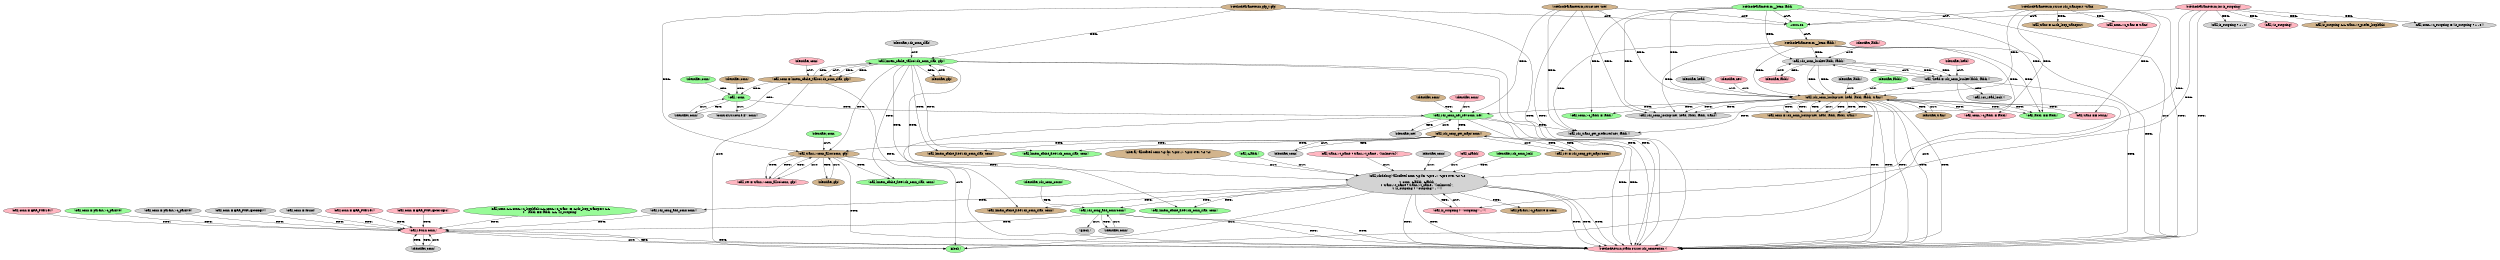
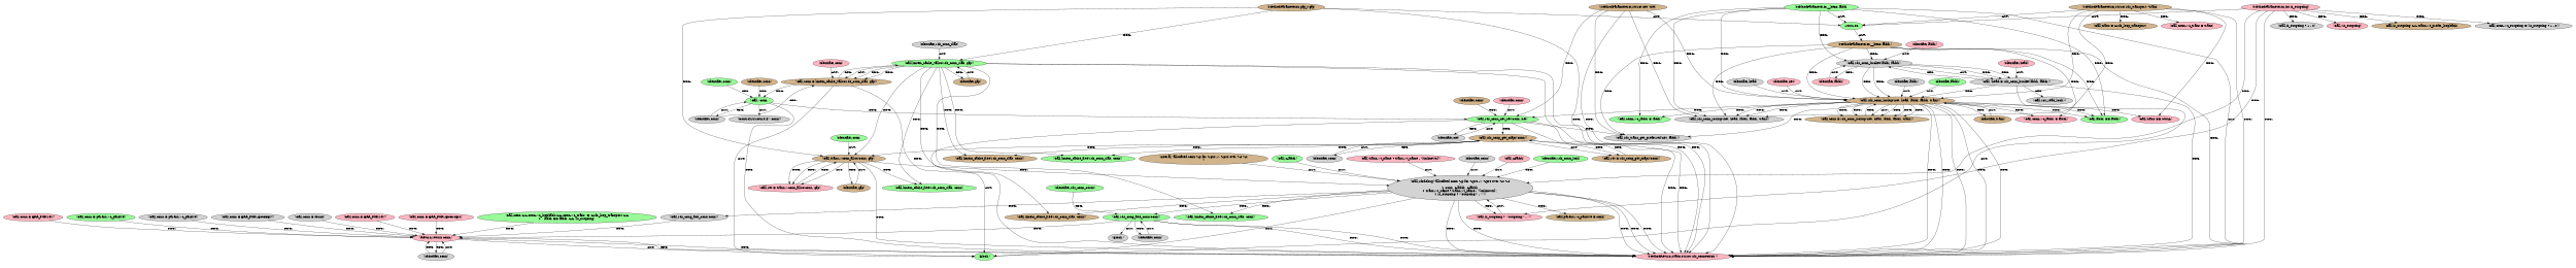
  digraph {
    node [fillcolor=lightgrey style=filled]
    n1 [fillcolor=palegreen label="(Call,rds_cong_add_conn(conn))"]
-   n2 [fillcolor=lightpink label="(Call,return conn;)"]
+   n2 [fillcolor=lightpink label="(Return,return conn;)"]
    n3 [label="(Block,)"]
    n4 [label="(Identifier,conn)"]
    n5 [fillcolor=lightpink label="(MethodReturn,static struct rds_connection *)"]
    n6 [fillcolor=palegreen label="(Block,)"]
    n7 [label="(Identifier,conn)"]
    n8 [label="(Call,rdsdebug(\"allocated conn %p for %pI4 -> %pI4 over %s %s\n\",\n\t  conn, &laddr, &faddr,\n\t  trans->t_name ? trans->t_name : \"[unknown]\",\n\t  is_outgoing ? \"(outgoing)\" : \"\"))"]
    n9 [fillcolor=tan label="(Call,kmem_cache_free(rds_conn_slab, conn))"]
    n10 [fillcolor=lightpink label="(Call,is_outgoing ? \"(outgoing)\" : \"\")"]
    n11 [fillcolor=palegreen label="(Call,kmem_cache_free(rds_conn_slab, conn))"]
    n12 [fillcolor=tan label="(Call,parent->c_passive = conn)"]
    n13 [label="(Call,rds_cong_add_conn(conn))"]
    n14 [fillcolor=tan label="(Call,trans->conn_alloc(conn, gfp))"]
    n15 [fillcolor=palegreen label="(Call,kmem_cache_free(rds_conn_slab, conn))"]
    n16 [fillcolor=lightpink label="(Call,ret = trans->conn_alloc(conn, gfp))"]
    n17 [fillcolor=tan label="(Identifier,gfp)"]
    n18 [fillcolor=tan label="(Call,rds_cong_get_maps(conn))"]
    n19 [fillcolor=tan label="(Call,kmem_cache_free(rds_conn_slab, conn))"]
    n20 [label="(Identifier,conn)"]
    n21 [fillcolor=palegreen label="(Call,kmem_cache_free(rds_conn_slab, conn))"]
    n22 [fillcolor=tan label="(Call,ret = rds_cong_get_maps(conn))"]
    n23 [fillcolor=palegreen label="(Call,rds_conn_net_set(conn, net))"]
    n24 [label="(Identifier,net)"]
    n25 [label="(Call,rds_trans_get_preferred(net, faddr))"]
    n26 [fillcolor=palegreen label="(Call,!conn)"]
    n27 [label="(ControlStructure,if (!conn))"]
    n28 [label="(Identifier,conn)"]
    n29 [fillcolor=tan label="(Call,conn = kmem_cache_zalloc(rds_conn_slab, gfp))"]
    n30 [fillcolor=palegreen label="(Call,kmem_cache_zalloc(rds_conn_slab, gfp))"]
    n31 [fillcolor=tan label="(Identifier,gfp)"]
    n32 [fillcolor=tan label="(MethodParameterIn,gfp_t gfp)"]
    1000106 [fillcolor=palegreen]
    n34 [fillcolor=tan label="(MethodParameterIn,__be32 faddr)"]
    n35 [fillcolor=tan label="(Call,rds_conn_lookup(net, head, laddr, faddr, trans))"]
    n36 [fillcolor=palegreen label="(Call,conn->c_laddr = laddr)"]
    n37 [fillcolor=lightpink label="(Call,conn->c_faddr = faddr)"]
    n38 [label="(Call,rds_conn_lookup(net, head, laddr, faddr, trans))"]
    n39 [fillcolor=palegreen label="(Call,laddr == faddr)"]
    n40 [fillcolor=tan label="(Identifier,trans)"]
    n41 [fillcolor=tan label="(Call,conn = rds_conn_lookup(net, head, laddr, faddr, trans))"]
    n42 [fillcolor=lightpink label="(Call,trans == NULL)"]
    n43 [fillcolor=tan label="(MethodParameterIn,struct net *net)"]
    n44 [label="(Call,*head = rds_conn_bucket(laddr, faddr))"]
    n45 [label="(Call,rds_conn_bucket(laddr, faddr))"]
    n46 [label="(Call,rcu_read_lock())"]
    n47 [fillcolor=lightpink label="(Identifier,faddr)"]
    n48 [fillcolor=palegreen label="(MethodParameterIn,__be32 laddr)"]
    n49 [fillcolor=tan label="(MethodParameterIn,struct rds_transport *trans)"]
    n50 [fillcolor=tan label="(Call,trans = &rds_loop_transport)"]
    n51 [fillcolor=lightpink label="(Call,conn->c_trans = trans)"]
    n52 [fillcolor=lightpink label="(MethodParameterIn,int is_outgoing)"]
    n53 [label="(Call,is_outgoing ? 1 : 0)"]
    n54 [fillcolor=lightpink label="(Call,!is_outgoing)"]
    n55 [fillcolor=tan label="(Call,is_outgoing && trans->t_prefer_loopback)"]
    n56 [label="(Call,conn->c_outgoing = (is_outgoing ? 1 : 0))"]
    n57 [fillcolor=lightpink label="(Call,trans->t_name ? trans->t_name : \"[unknown]\")"]
    n58 [fillcolor=palegreen label="(Identifier,conn)"]
    n59 [label="(Call,conn = parent->c_passive)"]
    n60 [label="(Call,conn = ERR_PTR(-ENODEV))"]
    n61 [fillcolor=lightpink label="(Identifier,conn)"]
    n62 [label="(Identifier,conn)"]
    n63 [fillcolor=lightpink label="(Identifier,laddr)"]
    n64 [label="(Call,conn = found)"]
    n65 [fillcolor=palegreen label="(Identifier,rds_conn_lock)"]
    n66 [fillcolor=lightpink label="(Call,conn = ERR_PTR(ret))"]
    n67 [fillcolor=lightpink label="(Call,conn = ERR_PTR(-ENOMEM))"]
    n68 [fillcolor=palegreen label="(Call,conn && conn->c_loopback && conn->c_trans != &rds_loop_transport &&\n\t    laddr == faddr && !is_outgoing)"]
    n69 [fillcolor=palegreen label="(Identifier,conn)"]
    n70 [fillcolor=palegreen label="(Identifier,rds_conn_count)"]
    n71 [fillcolor=tan label="(Identifier,conn)"]
    n72 [fillcolor=tan label="(Literal,\"allocated conn %p for %pI4 -> %pI4 over %s %s\n\")"]
    n73 [fillcolor=lightpink label="(Identifier,conn)"]
    n74 [label="(Identifier,laddr)"]
    n75 [fillcolor=palegreen label="(Identifier,faddr)"]
    n76 [fillcolor=lightpink label="(Identifier,head)"]
    n77 [label="(Identifier,head)"]
    n78 [label="(Identifier,rds_conn_slab)"]
    n79 [fillcolor=lightpink label="(Call,conn = ERR_PTR(ret))"]
    n80 [fillcolor=palegreen label="(Call,conn = parent->c_passive)"]
    n81 [fillcolor=tan label="(Identifier,conn)"]
    n82 [fillcolor=lightpink label="(Call,&faddr)"]
    n83 [fillcolor=palegreen label="(Call,&laddr)"]
    n84 [fillcolor=lightpink label="(Identifier,net)"]
    n1 -> n2 [label="DDG: "]
    n1 -> n3 [label="AST: "]
    n1 -> n4 [label="CFG: "]
    n1 -> n5 [label="DDG: "]
    n1 -> n5 [label="DDG: "]
    n2 -> n5 [label="DDG: "]
    n2 -> n6 [label="AST: "]
    n2 -> n7 [label="CFG: "]
    n4 -> n1 [label="AST: "]
    n5 -> n2 [label="CFG: "]
    n7 -> n2 [label="AST: "]
    n7 -> n2 [label="DDG: "]
    n8 -> n1 [label="DDG: "]
    n8 -> n5 [label="DDG: "]
    n8 -> n5 [label="DDG: "]
    n8 -> n5 [label="DDG: "]
    n8 -> n5 [label="DDG: "]
    n8 -> n5 [label="DDG: "]
    n8 -> n6 [label="AST: "]
    n8 -> n9 [label="DDG: "]
    n8 -> n10 [label="CFG: "]
    n8 -> n11 [label="DDG: "]
    n8 -> n12 [label="DDG: "]
    n8 -> n13 [label="DDG: "]
    n10 -> n8 [label="AST: "]
    n13 -> n2 [label="DDG: "]
    n14 -> n5 [label="DDG: "]
    n14 -> n8 [label="DDG: "]
    n14 -> n15 [label="DDG: "]
    n14 -> n16 [label="AST: "]
    n14 -> n16 [label="DDG: "]
    n14 -> n16 [label="DDG: "]
    n14 -> n17 [label="CFG: "]
    n16 -> n14 [label="CFG: "]
    n17 -> n14 [label="AST: "]
    n18 -> n14 [label="DDG: "]
    n18 -> n19 [label="DDG: "]
    n18 -> n20 [label="CFG: "]
    n18 -> n21 [label="DDG: "]
    n18 -> n22 [label="AST: "]
    n18 -> n22 [label="DDG: "]
    n20 -> n18 [label="AST: "]
    n22 -> n18 [label="CFG: "]
    n23 -> n5 [label="DDG: "]
    n23 -> n5 [label="DDG: "]
    n23 -> n6 [label="AST: "]
    n23 -> n18 [label="DDG: "]
    n23 -> n24 [label="CFG: "]
    n23 -> n25 [label="DDG: "]
    n24 -> n23 [label="AST: "]
+   n26 -> n5 [label="DDG: "]
    n26 -> n23 [label="DDG: "]
    n26 -> n27 [label="AST: "]
    n26 -> n28 [label="CFG: "]
    n28 -> n26 [label="AST: "]
    n28 -> n29 [label="CFG: "]
    n29 -> n5 [label="DDG: "]
    n29 -> n6 [label="AST: "]
    n29 -> n26 [label="DDG: "]
    n29 -> n30 [label="CFG: "]
    n30 -> n5 [label="DDG: "]
    n30 -> n5 [label="DDG: "]
    n30 -> n9 [label="DDG: "]
    n30 -> n11 [label="DDG: "]
    n30 -> n14 [label="DDG: "]
    n30 -> n15 [label="DDG: "]
    n30 -> n19 [label="DDG: "]
    n30 -> n21 [label="DDG: "]
    n30 -> n29 [label="AST: "]
    n30 -> n29 [label="DDG: "]
    n30 -> n29 [label="DDG: "]
    n30 -> n31 [label="CFG: "]
    n31 -> n30 [label="AST: "]
    n32 -> n5 [label="DDG: "]
    n32 -> n14 [label="DDG: "]
    n32 -> n30 [label="DDG: "]
    n32 -> 1000106 [label="AST: "]
    1000106 -> n34 [label="AST: "]
    n34 -> n5 [label="DDG: "]
    n34 -> n25 [label="DDG: "]
    n34 -> n35 [label="DDG: "]
    n34 -> n37 [label="DDG: "]
    n34 -> n38 [label="DDG: "]
    n34 -> n39 [label="DDG: "]
    n34 -> n45 [label="DDG: "]
    n35 -> n5 [label="DDG: "]
    n35 -> n5 [label="DDG: "]
    n35 -> n5 [label="DDG: "]
    n35 -> n5 [label="DDG: "]
    n35 -> n5 [label="DDG: "]
    n35 -> n23 [label="DDG: "]
    n35 -> n25 [label="DDG: "]
    n35 -> n36 [label="DDG: "]
    n35 -> n37 [label="DDG: "]
    n35 -> n38 [label="DDG: "]
    n35 -> n38 [label="DDG: "]
    n35 -> n39 [label="DDG: "]
    n35 -> n39 [label="DDG: "]
    n35 -> n40 [label="CFG: "]
    n35 -> n41 [label="AST: "]
    n35 -> n41 [label="DDG: "]
    n35 -> n41 [label="DDG: "]
    n35 -> n41 [label="DDG: "]
    n35 -> n41 [label="DDG: "]
    n35 -> n41 [label="DDG: "]
    n35 -> n42 [label="DDG: "]
    n40 -> n35 [label="AST: "]
    n41 -> n35 [label="CFG: "]
    n43 -> n5 [label="DDG: "]
    n43 -> n23 [label="DDG: "]
    n43 -> n25 [label="DDG: "]
-   n43 -> 1000106 [label="AST: "]
    n43 -> n35 [label="DDG: "]
    n43 -> n38 [label="DDG: "]
    n44 -> n5 [label="DDG: "]
    n44 -> n6 [label="AST: "]
    n44 -> n35 [label="DDG: "]
    n44 -> n45 [label="CFG: "]
    n44 -> n46 [label="CFG: "]
    n45 -> n35 [label="DDG: "]
    n45 -> n35 [label="DDG: "]
    n45 -> n44 [label="AST: "]
    n45 -> n44 [label="DDG: "]
    n45 -> n44 [label="DDG: "]
    n45 -> n47 [label="CFG: "]
    n47 -> n45 [label="AST: "]
    n48 -> n5 [label="AST: "]
    n48 -> 1000106 [label="AST: "]
    n48 -> n35 [label="DDG: "]
    n48 -> n36 [label="DDG: "]
    n48 -> n38 [label="DDG: "]
    n48 -> n39 [label="DDG: "]
    n48 -> n45 [label="DDG: "]
    n49 -> n5 [label="DDG: "]
    n49 -> 1000106 [label="AST: "]
    n49 -> n35 [label="DDG: "]
    n49 -> n38 [label="DDG: "]
    n49 -> n42 [label="DDG: "]
    n49 -> n50 [label="DDG: "]
    n49 -> n51 [label="DDG: "]
    n52 -> n5 [label="DDG: "]
    n52 -> n8 [label="DDG: "]
    n52 -> n10 [label="DDG: "]
    n52 -> 1000106 [label="AST: "]
    n52 -> n53 [label="DDG: "]
    n52 -> n54 [label="DDG: "]
    n52 -> n55 [label="DDG: "]
    n52 -> n56 [label="DDG: "]
    n57 -> n8 [label="AST: "]
    n58 -> n14 [label="AST: "]
    n59 -> n2 [label="DDG: "]
    n60 -> n2 [label="DDG: "]
    n61 -> n23 [label="AST: "]
    n62 -> n8 [label="AST: "]
    n63 -> n45 [label="AST: "]
    n64 -> n2 [label="DDG: "]
    n65 -> n8 [label="CFG: "]
    n66 -> n2 [label="DDG: "]
    n67 -> n2 [label="DDG: "]
    n68 -> n2 [label="DDG: "]
    n69 -> n26 [label="CFG: "]
    n70 -> n1 [label="CFG: "]
    n71 -> n23 [label="CFG: "]
    n72 -> n8 [label="AST: "]
    n73 -> n29 [label="AST: "]
    n74 -> n35 [label="AST: "]
    n75 -> n35 [label="AST: "]
    n76 -> n44 [label="AST: "]
    n77 -> n35 [label="AST: "]
    n78 -> n30 [label="AST: "]
    n79 -> n2 [label="DDG: "]
    n80 -> n2 [label="DDG: "]
    n81 -> n26 [label="CFG: "]
    n82 -> n8 [label="AST: "]
    n83 -> n8 [label="AST: "]
    n84 -> n35 [label="AST: "]
  }
